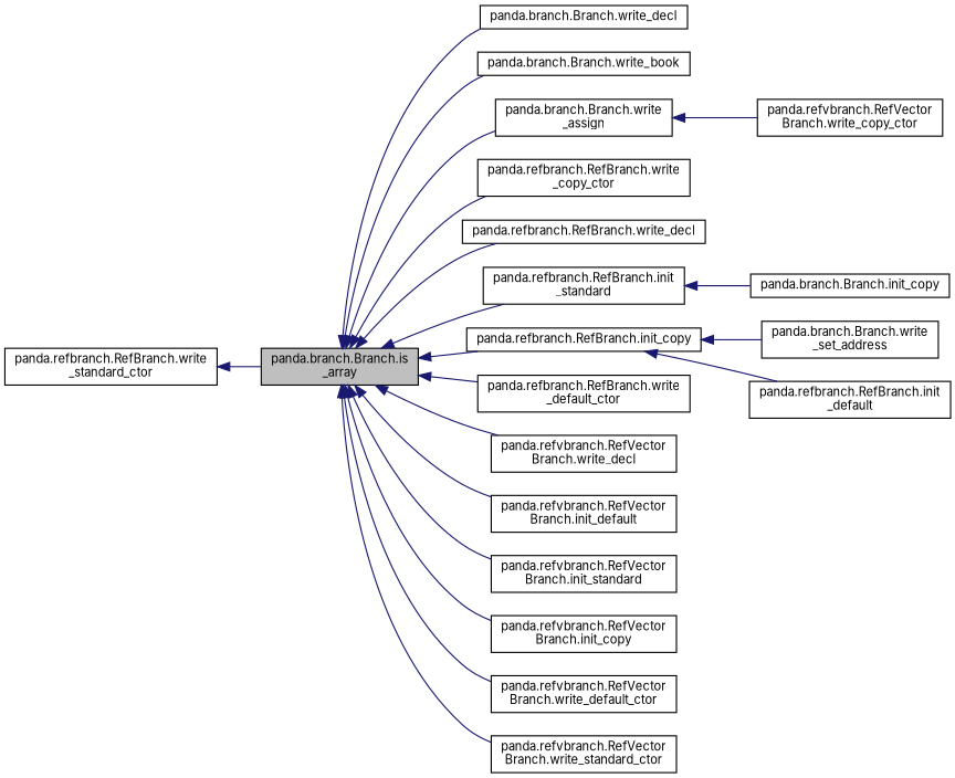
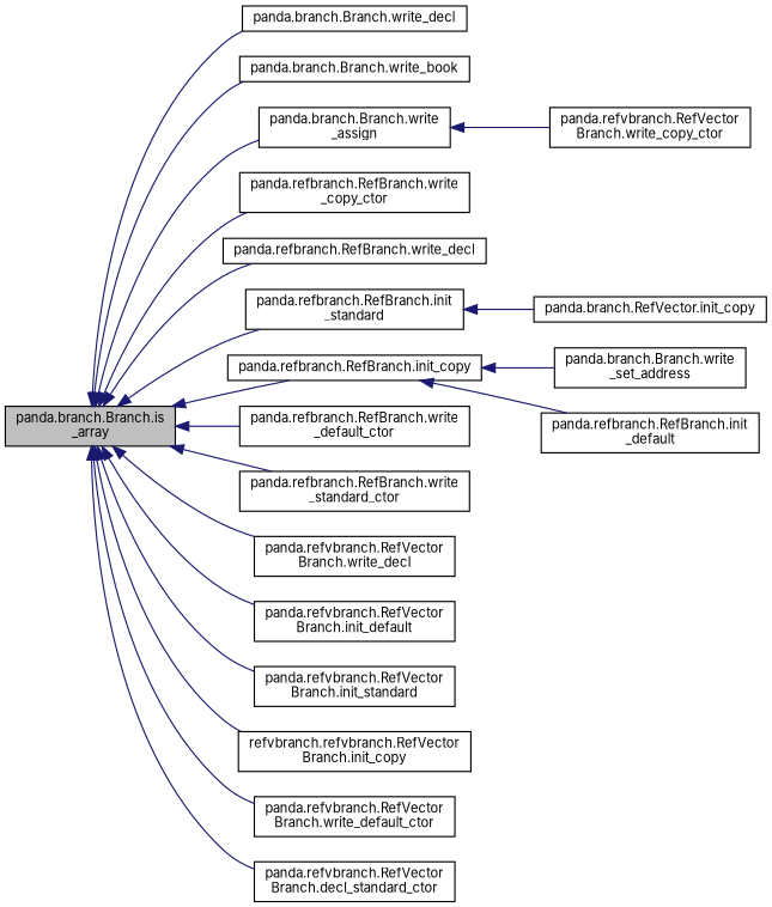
  digraph {
    fontname=Inter
    rankdir=LR
    node [color=black fillcolor=white fontname=Inter fontsize=10 shape=record style=filled]
    edge [color=midnightblue dir=back fontname=Inter fontsize=10 labelfontname=Helvetica labelfontsize=10 style=solid]
    n1 [fillcolor=grey75 fontcolor=black height=0.2 label="panda.branch.Branch.is\l_array" width=0.4]
    n2 [height=0.2 label="panda.branch.Branch.write_decl" width=0.4]
    n3 [height=0.2 label="panda.branch.Branch.write_book" width=0.4]
    n4 [height=0.2 label="panda.branch.Branch.write\l_assign" width=0.4]
    n5 [height=0.2 label="panda.refbranch.RefBranch.write\l_copy_ctor" width=0.4]
    n6 [height=0.2 label="panda.refbranch.RefBranch.write_decl" width=0.4]
    n7 [height=0.2 label="panda.refbranch.RefBranch.init\l_standard" width=0.4]
    n8 [height=0.2 label="panda.refbranch.RefBranch.init_copy" width=0.4]
    n9 [height=0.2 label="panda.refbranch.RefBranch.write\l_default_ctor" width=0.4]
    n10 [height=0.2 label="panda.refbranch.RefBranch.write\l_standard_ctor" width=0.4]
    n11 [height=0.2 label="panda.refvbranch.RefVector\lBranch.write_decl" width=0.4]
    n12 [height=0.2 label="panda.refvbranch.RefVector\lBranch.init_default" width=0.4]
    n13 [height=0.2 label="panda.refvbranch.RefVector\lBranch.init_standard" width=0.4]
-   n14 [height=0.2 label="panda.refvbranch.RefVector\lBranch.init_copy" width=0.4]
+   n14 [height=0.2 label="refvbranch.refvbranch.RefVector\lBranch.init_copy" width=0.4]
    n15 [height=0.2 label="panda.refvbranch.RefVector\lBranch.write_default_ctor" width=0.4]
-   n16 [height=0.2 label="panda.refvbranch.RefVector\lBranch.write_standard_ctor" width=0.4]
+   n16 [height=0.2 label="panda.refvbranch.RefVector\lBranch.decl_standard_ctor" width=0.4]
    n17 [height=0.2 label="panda.branch.Branch.write\l_set_address" width=0.4]
-   n18 [height=0.2 label="panda.branch.Branch.init_copy" width=0.4]
+   n18 [height=0.2 label="panda.branch.RefVector.init_copy" width=0.4]
    n19 [height=0.2 label="panda.refvbranch.RefVector\lBranch.write_copy_ctor" width=0.4]
    n20 [height=0.2 label="panda.refbranch.RefBranch.init\l_default" width=0.4]
    n1 -> n2
    n1 -> n3
    n1 -> n4
    n1 -> n5
    n1 -> n6
    n1 -> n7
    n1 -> n8
    n1 -> n9
-   n10 -> n1
+   n1 -> n10
    n1 -> n11
    n1 -> n12
    n1 -> n13
    n1 -> n14
    n1 -> n15
    n1 -> n16
    n4 -> n19
    n7 -> n18
    n8 -> n17
    n8 -> n20
  }
